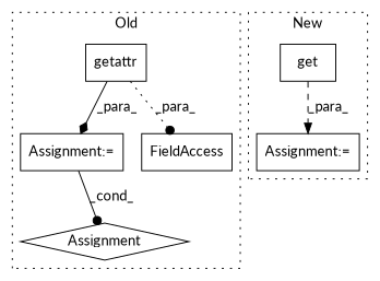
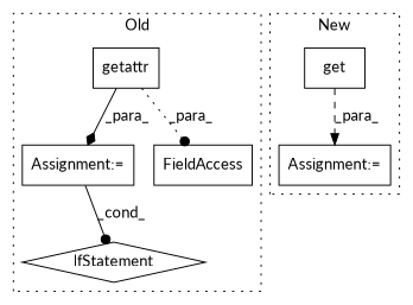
  digraph {
    fontname=Lato
    node [a=32 fontname=Lato l=1 shape=box]
    edge [arrowhead=dot fontname=Lato style=solid]
    n1 [l="8,1" label=getattr s="2152,2181"]
    n2 [a=7 label="Assignment:=" s=2151]
    n3 [a=22 l=14 label=FieldAccess s=2160]
-   n4 [a=25 l="4,2" label=Assignment s="2190,2232" shape=diamond]
+   n4 [a=25 l="4,2" label=IfStatement s="2190,2232" shape=diamond]
    n5 [l="4,1" label=get s="2267,2288"]
    n6 [a=7 label="Assignment:=" s=2488]
    subgraph cluster_1 {
      label=Old
      style=dotted
      n1
      n2
      n3
      n4
    }
    subgraph cluster_2 {
      label=New
      style=dotted
      n5
      n6
    }
    n1 -> n2 [arrowhead=diamond label=_para_]
    n1 -> n3 [label=_para_ style=dotted]
    n2 -> n4 [label=_cond_]
    n5 -> n6 [arrowhead=normal label=_para_ style=dashed]
  }
